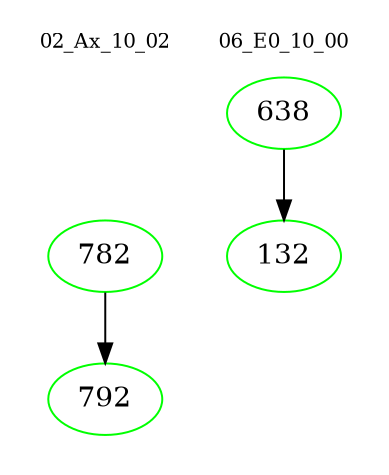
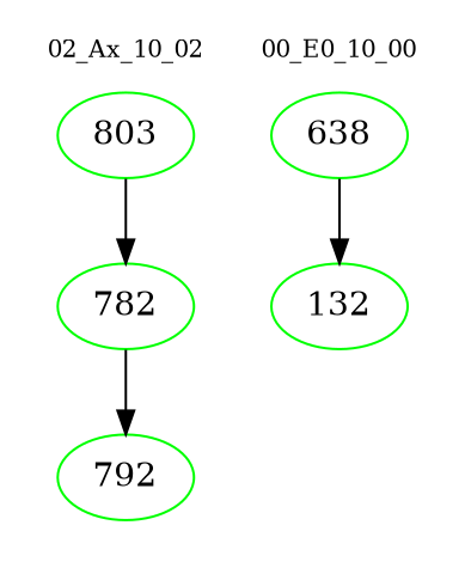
  digraph {
    node [color=green]
    edge [color=black]
+   n1 [label=803]
    n2 [label=782]
    n3 [label=792]
    n4 [label=638]
    n5 [label=132]
    subgraph cluster_1 {
      color=white
      fontsize=10
      label="02_Ax_10_02"
+     n1
      n2
      n3
    }
    subgraph cluster_2 {
      color=white
      fontsize=10
-     label="06_E0_10_00"
+     label="00_E0_10_00"
      n4
      n5
    }
+   n1 -> n2
    n2 -> n3
    n4 -> n5
  }
